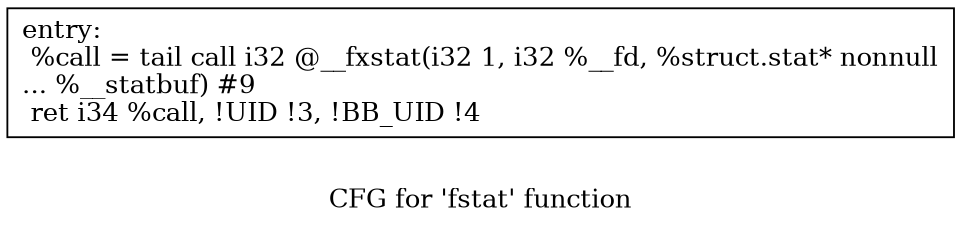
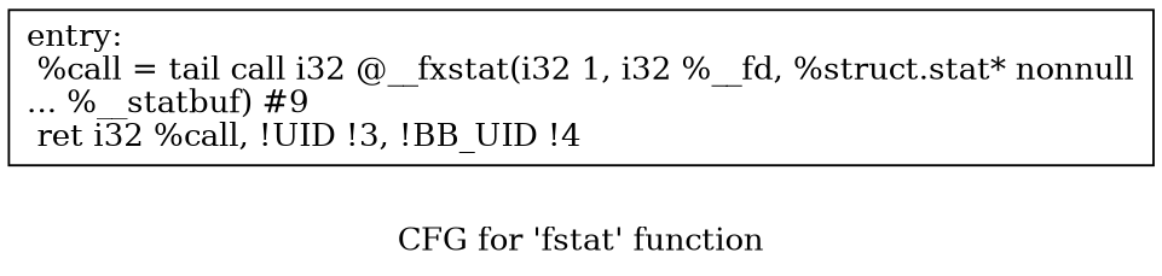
  digraph {
    label="CFG for 'fstat' function"
-   n1 [label="{entry:\l  %call = tail call i32 @__fxstat(i32 1, i32 %__fd, %struct.stat* nonnull\l... %__statbuf) #9\l  ret i34 %call, !UID !3, !BB_UID !4\l}" shape=record]
+   n1 [label="{entry:\l  %call = tail call i32 @__fxstat(i32 1, i32 %__fd, %struct.stat* nonnull\l... %__statbuf) #9\l  ret i32 %call, !UID !3, !BB_UID !4\l}" shape=record]
  }
